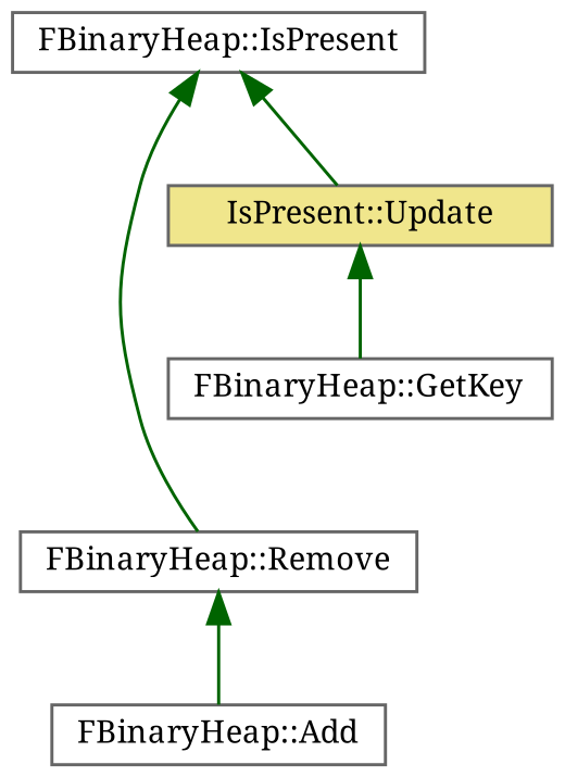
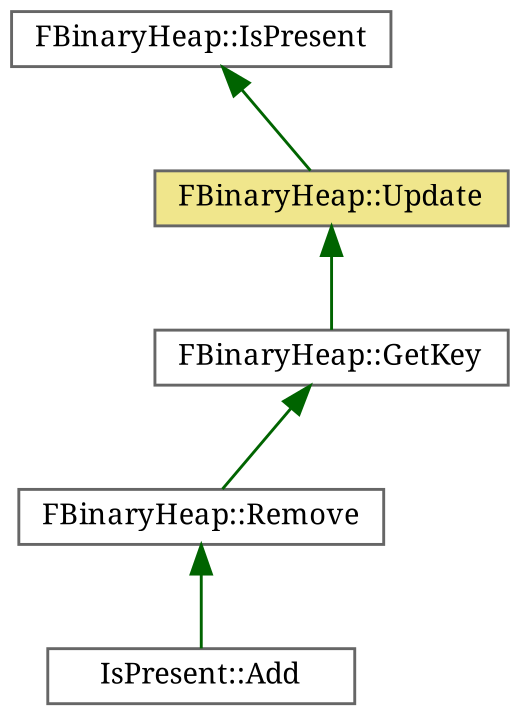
  digraph {
    fontname="Noto Serif"
    rankdir=TB
    node [color=grey40 fillcolor=white fontname="Noto Serif" fontsize=10 shape=box style=filled]
    edge [color=darkgreen dir=back fontname="Noto Serif" fontsize=10 labelfontname=Helvetica labelfontsize=10 style=solid]
    n1 [color=gray40 fontcolor=black height=0.2 label="FBinaryHeap::IsPresent" width=0.4]
    n2 [height=0.2 label="FBinaryHeap::Remove" width=0.4]
-   n3 [fillcolor=khaki height=0.2 label="IsPresent::Update" width=0.4]
-   n4 [height=0.2 label="FBinaryHeap::Add" width=0.4]
+   n3 [fillcolor=khaki height=0.2 label="FBinaryHeap::Update" width=0.4]
+   n4 [height=0.2 label="IsPresent::Add" width=0.4]
    n5 [height=0.2 label="FBinaryHeap::GetKey" width=0.4]
-   n1 -> n2
+   n5 -> n2
    n1 -> n3
    n2 -> n4
    n3 -> n5
  }
